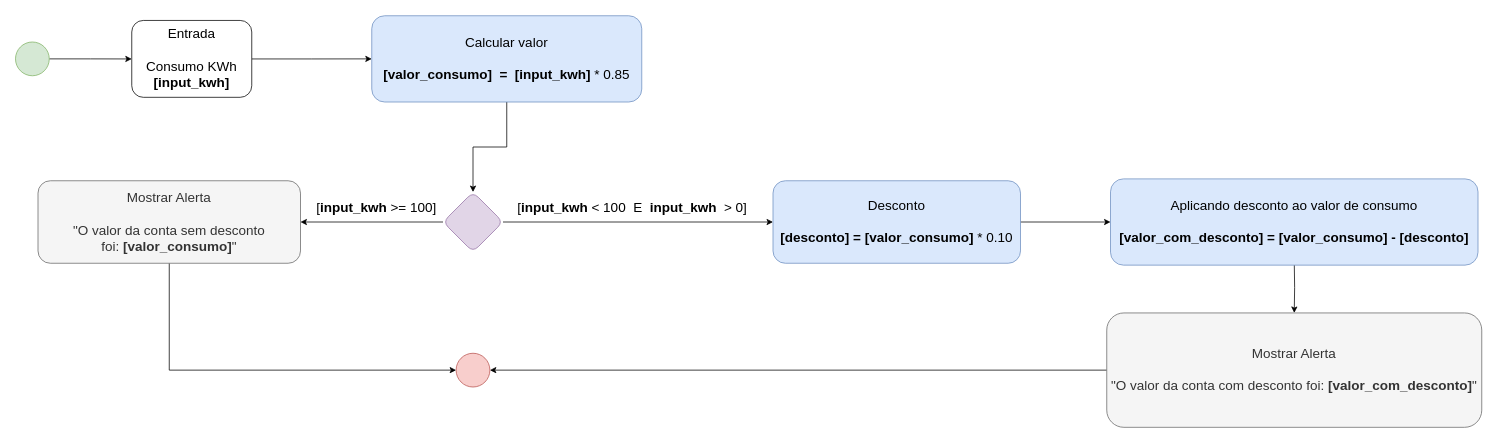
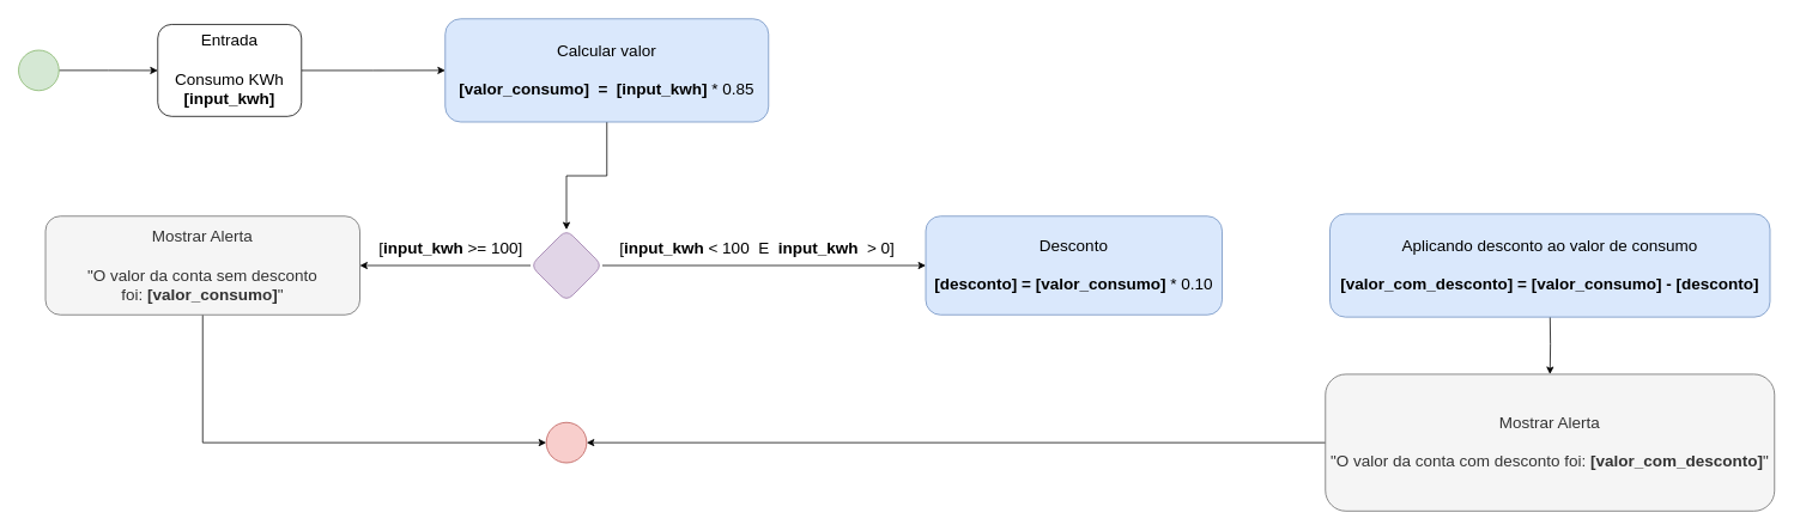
  <mxCell id="0" />
  <mxCell id="1" parent="0" />
  <mxCell id="2" style="edgeStyle=orthogonalEdgeStyle;rounded=0;orthogonalLoop=1;jettySize=auto;html=1;" parent="1" source="3" target="7" edge="1"><mxGeometry relative="1" as="geometry" /></mxCell>
  <mxCell id="3" value="&lt;font style=&quot;font-size: 18px;&quot;&gt;Entrada&lt;br&gt;&lt;br&gt;Consumo KWh&lt;br&gt;&lt;b style=&quot;&quot;&gt;[input_kwh]&lt;/b&gt;&lt;/font&gt;" style="rounded=1;whiteSpace=wrap;html=1;" parent="1" vertex="1"><mxGeometry x="175" y="26.75" width="160" height="102.5" as="geometry" /></mxCell>
  <mxCell id="4" value="" style="edgeStyle=orthogonalEdgeStyle;rounded=0;orthogonalLoop=1;jettySize=auto;html=1;" parent="1" source="5" target="3" edge="1"><mxGeometry relative="1" as="geometry" /></mxCell>
  <mxCell id="5" value="" style="ellipse;whiteSpace=wrap;html=1;aspect=fixed;fillColor=#d5e8d4;strokeColor=#82b366;" parent="1" vertex="1"><mxGeometry x="20" y="55.5" width="45" height="45" as="geometry" /></mxCell>
  <mxCell id="6" value="" style="edgeStyle=orthogonalEdgeStyle;rounded=0;orthogonalLoop=1;jettySize=auto;html=1;" parent="1" source="7" target="13" edge="1"><mxGeometry relative="1" as="geometry" /></mxCell>
  <mxCell id="7" value="&lt;font style=&quot;font-size: 18px;&quot;&gt;Calcular valor&lt;br&gt;&lt;br&gt;&lt;b style=&quot;border-color: var(--border-color);&quot;&gt;[valor_consumo]&amp;nbsp; =&amp;nbsp;&amp;nbsp;&lt;/b&gt;&lt;b style=&quot;&quot;&gt;[input_kwh]&lt;/b&gt; * 0.85&lt;/font&gt;" style="rounded=1;whiteSpace=wrap;html=1;fillColor=#dae8fc;strokeColor=#6c8ebf;" parent="1" vertex="1"><mxGeometry x="495" y="20.5" width="360" height="115" as="geometry" /></mxCell>
  <mxCell id="8" value="" style="edgeStyle=orthogonalEdgeStyle;rounded=0;orthogonalLoop=1;jettySize=auto;html=1;" parent="1" source="13" target="15" edge="1"><mxGeometry relative="1" as="geometry" /></mxCell>
  <mxCell id="9" value="&lt;font style=&quot;font-size: 18px;&quot;&gt;[&lt;b&gt;input_kwh&lt;/b&gt; &amp;gt;= 100]&lt;/font&gt;" style="edgeLabel;html=1;align=center;verticalAlign=middle;resizable=0;points=[];" parent="8" vertex="1" connectable="0"><mxGeometry x="-0.047" y="4" relative="1" as="geometry"><mxPoint x="1" y="-24" as="offset" /></mxGeometry></mxCell>
  <mxCell id="10" value="" style="edgeStyle=orthogonalEdgeStyle;rounded=0;orthogonalLoop=1;jettySize=auto;html=1;" parent="1" source="13" target="17" edge="1"><mxGeometry relative="1" as="geometry" /></mxCell>
  <mxCell id="11" value="&lt;font style=&quot;font-size: 18px;&quot;&gt;[&lt;b&gt;input_kwh&lt;/b&gt; &amp;lt; 100&amp;nbsp; E&amp;nbsp; &lt;b&gt;input_kwh&lt;/b&gt;&amp;nbsp; &amp;gt; 0]&lt;/font&gt;" style="edgeLabel;html=1;align=center;verticalAlign=middle;resizable=0;points=[];" parent="10" vertex="1" connectable="0"><mxGeometry x="-0.217" y="2" relative="1" as="geometry"><mxPoint x="30" y="-18" as="offset" /></mxGeometry></mxCell>
  <mxCell id="12" style="edgeStyle=orthogonalEdgeStyle;rounded=0;orthogonalLoop=1;jettySize=auto;html=1;entryX=1;entryY=0.5;entryDx=0;entryDy=0;exitX=0;exitY=0.5;exitDx=0;exitDy=0;" parent="1" source="20" target="21" edge="1"><mxGeometry relative="1" as="geometry"><mxPoint x="1330" y="493" as="sourcePoint" /><mxPoint x="625" y="493" as="targetPoint" /></mxGeometry></mxCell>
  <mxCell id="13" value="" style="rhombus;whiteSpace=wrap;html=1;rounded=1;fillColor=#e1d5e7;strokeColor=#9673a6;" parent="1" vertex="1"><mxGeometry x="590" y="255.5" width="80" height="80" as="geometry" /></mxCell>
  <mxCell id="14" style="edgeStyle=orthogonalEdgeStyle;rounded=0;orthogonalLoop=1;jettySize=auto;html=1;entryX=0;entryY=0.5;entryDx=0;entryDy=0;exitX=0.5;exitY=1;exitDx=0;exitDy=0;" parent="1" source="15" target="21" edge="1"><mxGeometry relative="1" as="geometry"><Array as="points"><mxPoint x="225" y="493" /></Array><mxPoint x="595" y="493" as="targetPoint" /></mxGeometry></mxCell>
  <mxCell id="15" value="&lt;font style=&quot;font-size: 18px;&quot;&gt;Mostrar Alerta&lt;br style=&quot;border-color: var(--border-color);&quot;&gt;&lt;br style=&quot;border-color: var(--border-color);&quot;&gt;&lt;span style=&quot;border-color: var(--border-color);&quot;&gt;&quot;O valor da conta sem desconto foi:&lt;span style=&quot;border-color: var(--border-color);&quot;&gt;&amp;nbsp;&lt;/span&gt;&lt;/span&gt;&lt;b style=&quot;border-color: var(--border-color);&quot;&gt;[valor_consumo]&lt;/b&gt;&lt;span style=&quot;border-color: var(--border-color);&quot;&gt;&quot;&lt;/span&gt;&lt;/font&gt;" style="whiteSpace=wrap;html=1;rounded=1;fillColor=#f5f5f5;strokeColor=#666666;fontColor=#333333;" parent="1" vertex="1"><mxGeometry x="50" y="240.5" width="350" height="110" as="geometry" /></mxCell>
- <mxCell id="16" value="" style="edgeStyle=orthogonalEdgeStyle;rounded=0;orthogonalLoop=1;jettySize=auto;html=1;" parent="1" source="17" target="19" edge="1"><mxGeometry relative="1" as="geometry" /></mxCell>
  <mxCell id="17" value="&lt;font style=&quot;font-size: 18px;&quot;&gt;Desconto&lt;br&gt;&lt;br&gt;&lt;b style=&quot;&quot;&gt;[desconto] = [valor_consumo]&lt;/b&gt; * 0.10&lt;/font&gt;" style="whiteSpace=wrap;html=1;rounded=1;fillColor=#dae8fc;strokeColor=#6c8ebf;" parent="1" vertex="1"><mxGeometry x="1030" y="240.5" width="330" height="110" as="geometry" /></mxCell>
  <mxCell id="18" value="" style="edgeStyle=orthogonalEdgeStyle;rounded=0;orthogonalLoop=1;jettySize=auto;html=1;" parent="1" target="20" edge="1"><mxGeometry relative="1" as="geometry"><mxPoint x="1725" y="348" as="sourcePoint" /><Array as="points" /></mxGeometry></mxCell>
  <mxCell id="19" value="&lt;font style=&quot;font-size: 18px;&quot;&gt;Aplicando desconto ao valor de consumo&lt;br&gt;&lt;br&gt;&lt;b style=&quot;&quot;&gt;[valor_com_desconto] = [valor_consumo] - [desconto]&lt;/b&gt;&lt;/font&gt;" style="whiteSpace=wrap;html=1;fillColor=#dae8fc;strokeColor=#6c8ebf;rounded=1;" parent="1" vertex="1"><mxGeometry x="1480" y="238" width="490" height="115" as="geometry" /></mxCell>
  <mxCell id="20" value="&lt;font style=&quot;font-size: 18px;&quot;&gt;Mostrar Alerta&lt;br&gt;&lt;br&gt;&quot;O valor da conta com desconto foi: &lt;b style=&quot;&quot;&gt;[valor_com_desconto]&lt;/b&gt;&quot;&lt;/font&gt;" style="whiteSpace=wrap;html=1;fillColor=#f5f5f5;strokeColor=#666666;rounded=1;fontColor=#333333;" parent="1" vertex="1"><mxGeometry x="1475" y="416.75" width="500" height="152.5" as="geometry" /></mxCell>
  <mxCell id="21" value="" style="ellipse;whiteSpace=wrap;html=1;aspect=fixed;fillColor=#f8cecc;strokeColor=#b85450;" parent="1" vertex="1"><mxGeometry x="607.5" y="470.5" width="45" height="45" as="geometry" /></mxCell>
